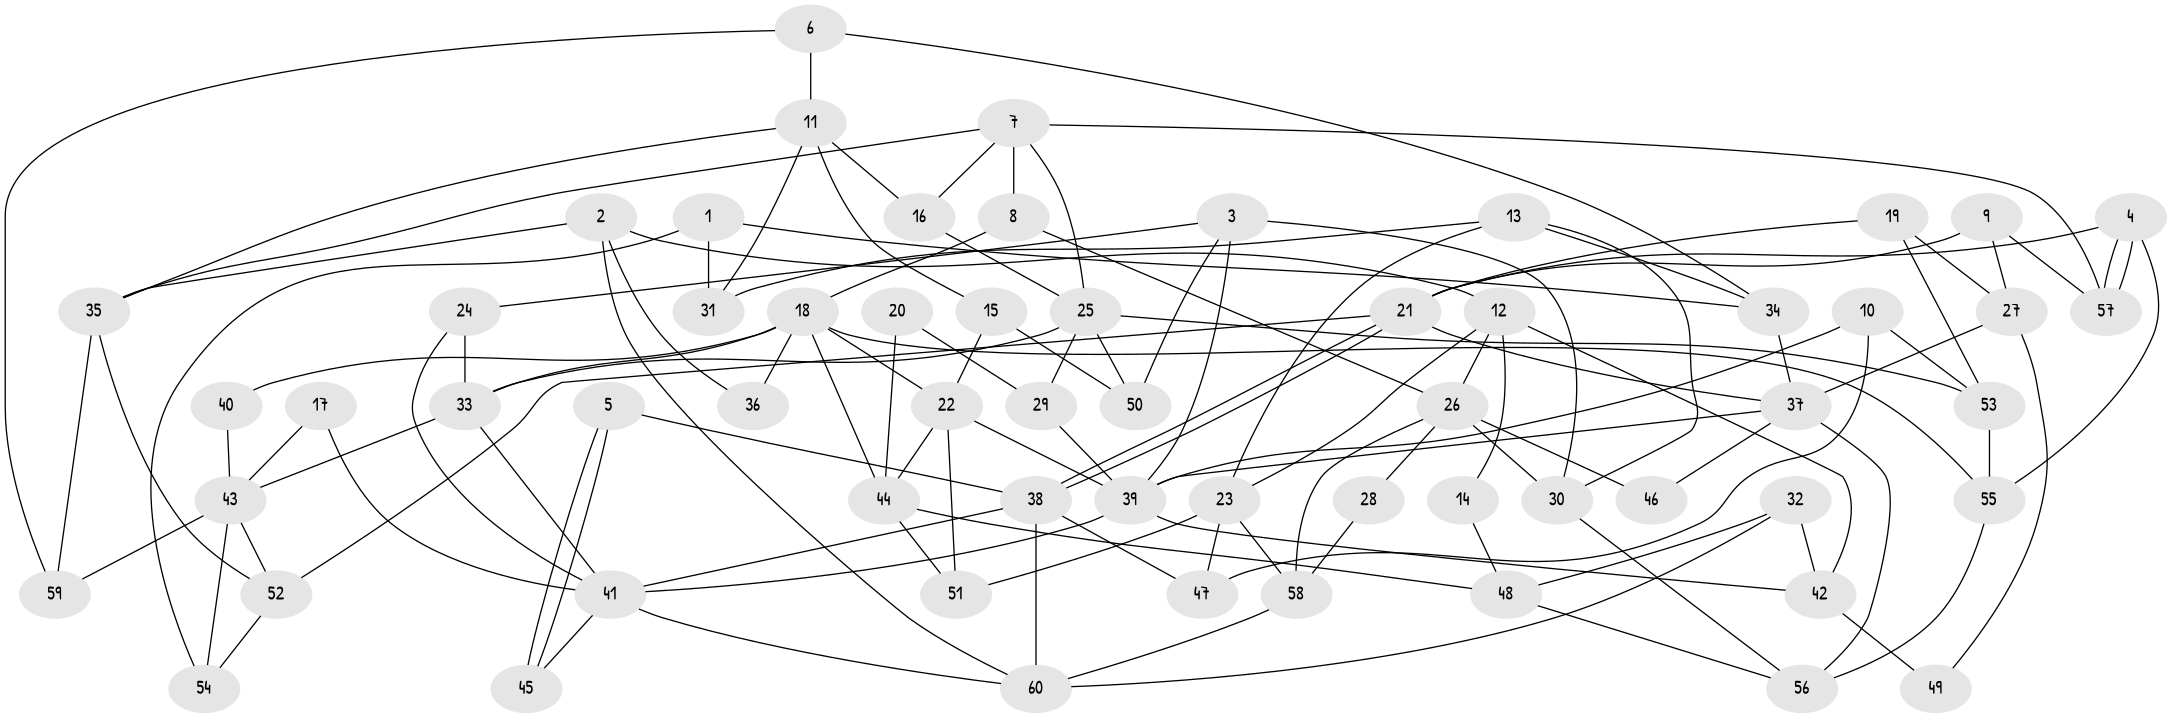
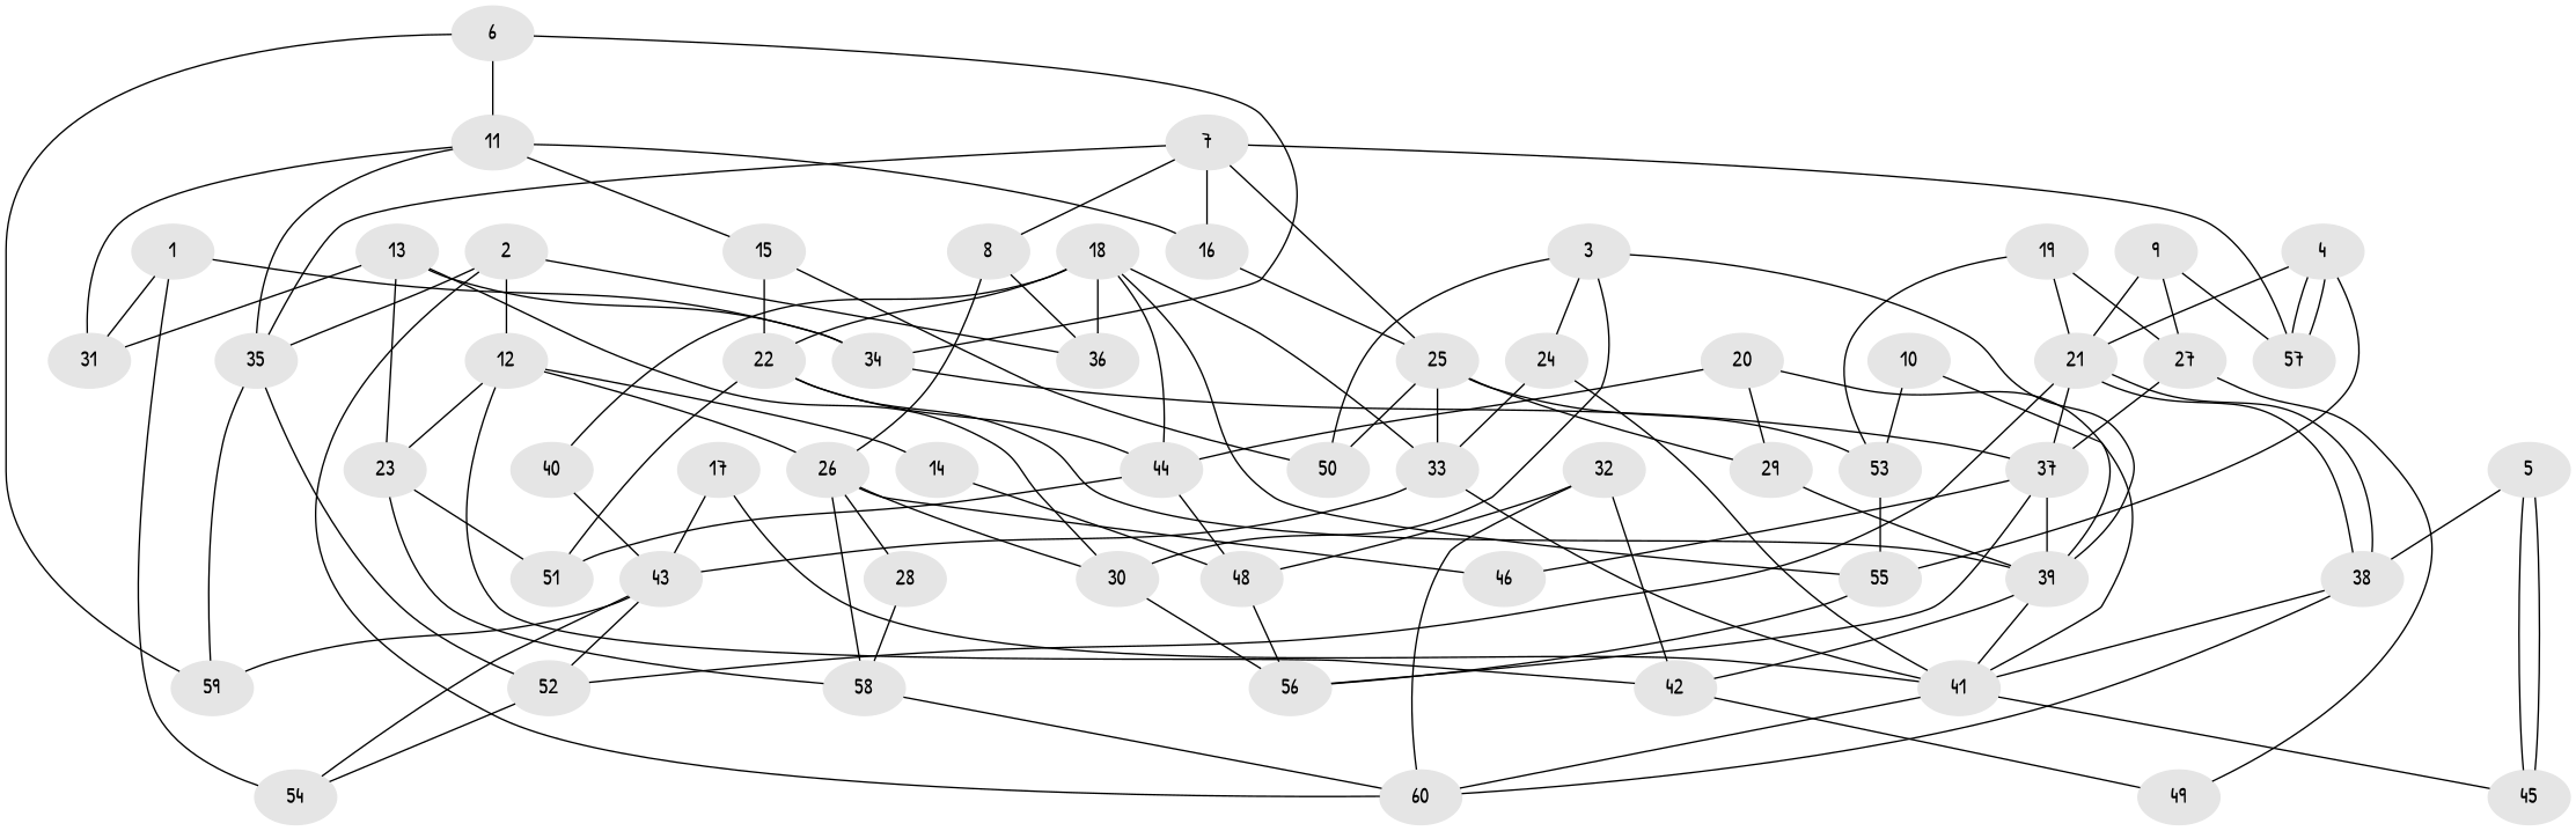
  graph {
    fontname="Patrick Hand"
    node [color=gray90 fontname="Patrick Hand" style=filled]
    edge [fontname="Patrick Hand"]
    1
    31
    34
    54
    37
    2
    12
    35
    36
    60
    26
    14
    23
    42
    59
    52
    3
    24
    30
    39
    50
    41
    33
    56
    4
    21
    55
    57
    38
    5
    45
-   47
    6
    11
    16
    15
    7
    8
    25
    18
    53
    29
    22
    40
    44
    58
    28
    46
    27
    49
    9
    10
    48
    51
    13
    17
    43
    19
    20
    32
    1 -- 31
    1 -- 34
    1 -- 54
    34 -- 37
    37 -- 39
    37 -- 56
    37 -- 46
    2 -- 12
    2 -- 35
    2 -- 36
    2 -- 60
    12 -- 26
    12 -- 14
    12 -- 23
    12 -- 42
    35 -- 59
    35 -- 52
    26 -- 30
    26 -- 58
    26 -- 28
    26 -- 46
    14 -- 48
-   23 -- 47
    23 -- 58
    23 -- 51
    42 -- 49
    52 -- 54
    3 -- 24
    3 -- 30
    3 -- 39
    3 -- 50
    24 -- 41
    24 -- 33
    30 -- 56
    39 -- 42
    39 -- 41
    41 -- 60
    41 -- 45
    33 -- 41
    33 -- 43
    4 -- 21
    4 -- 55
    4 -- 57
    4 -- 57
    21 -- 37
    21 -- 52
    21 -- 38
    21 -- 38
    55 -- 56
    38 -- 60
    38 -- 41
-   38 -- 47
    5 -- 38
    5 -- 45
    5 -- 45
    6 -- 34
    6 -- 59
    6 -- 11
    11 -- 31
    11 -- 35
    11 -- 16
    11 -- 15
    16 -- 25
    15 -- 50
    15 -- 22
    7 -- 35
    7 -- 57
    7 -- 16
    7 -- 8
    7 -- 25
    8 -- 26
-   8 -- 18
+   8 -- 36
    25 -- 50
    25 -- 33
    25 -- 53
    25 -- 29
    18 -- 36
    18 -- 33
    18 -- 55
    18 -- 22
    18 -- 40
    18 -- 44
    53 -- 55
    29 -- 39
    22 -- 39
    22 -- 44
    22 -- 51
    40 -- 43
    44 -- 48
    44 -- 51
    58 -- 60
    28 -- 58
    27 -- 37
    27 -- 49
    9 -- 21
    9 -- 57
    9 -- 27
    10 -- 39
-   10 -- 47
    10 -- 53
    48 -- 56
    13 -- 31
    13 -- 34
    13 -- 23
    13 -- 30
    17 -- 41
    17 -- 43
    43 -- 54
    43 -- 59
    43 -- 52
    19 -- 21
    19 -- 53
    19 -- 27
+   20 -- 41
    20 -- 29
    20 -- 44
    32 -- 60
    32 -- 42
    32 -- 48
  }
